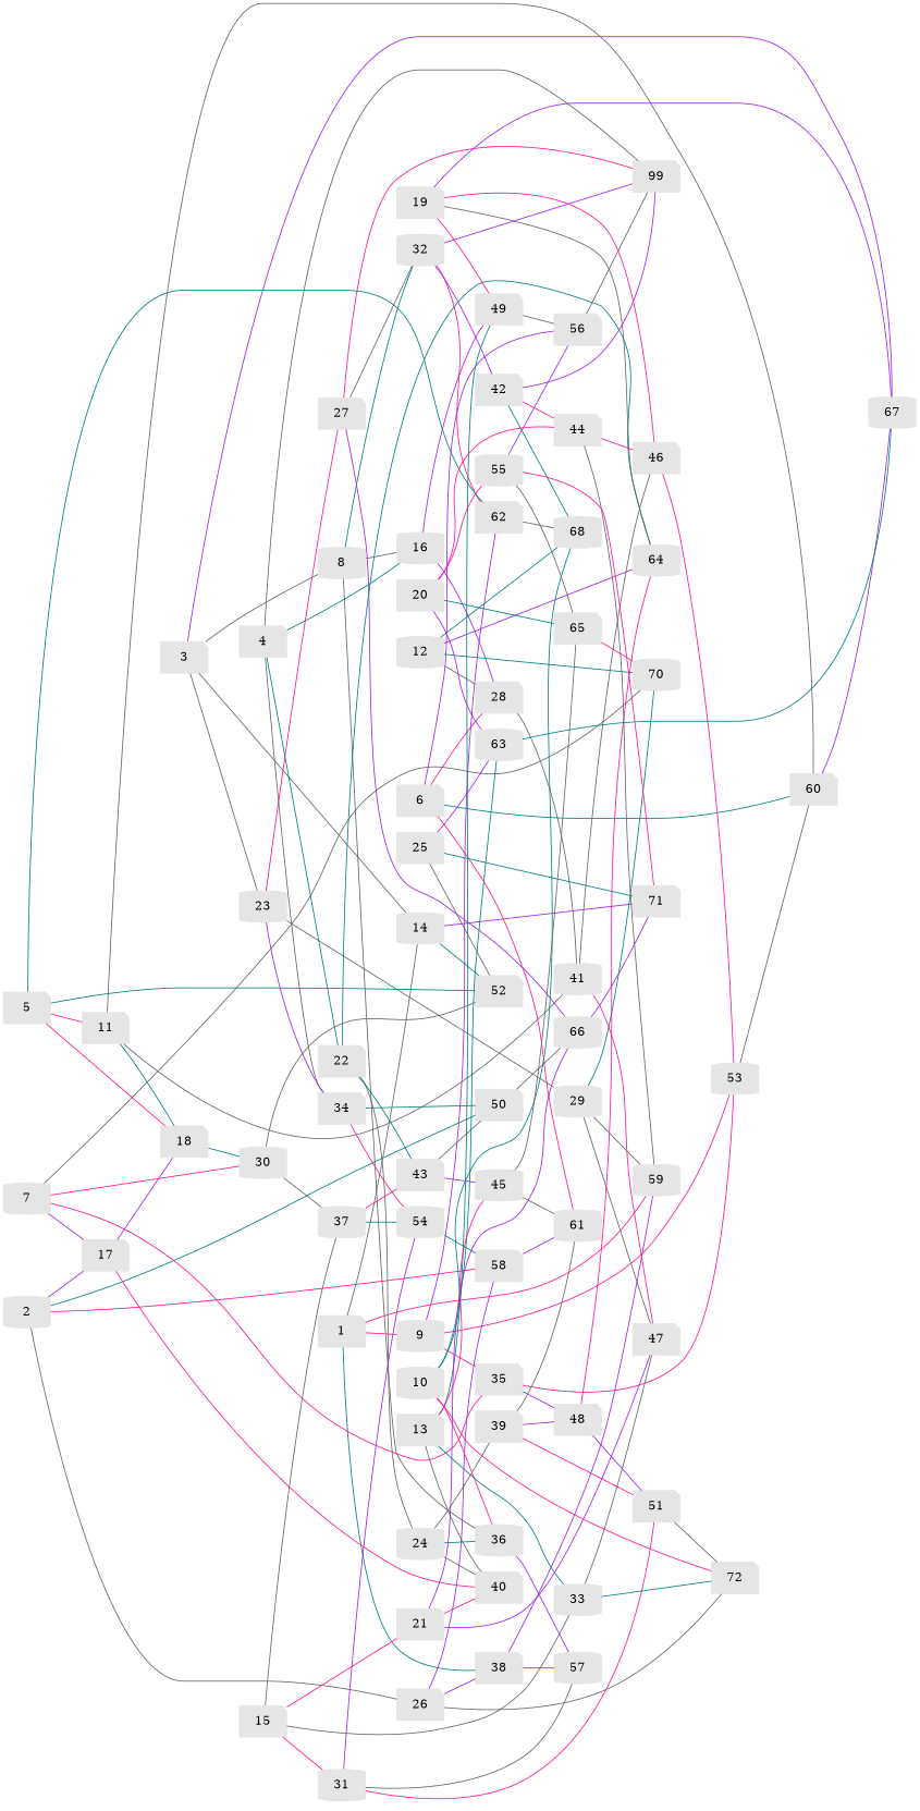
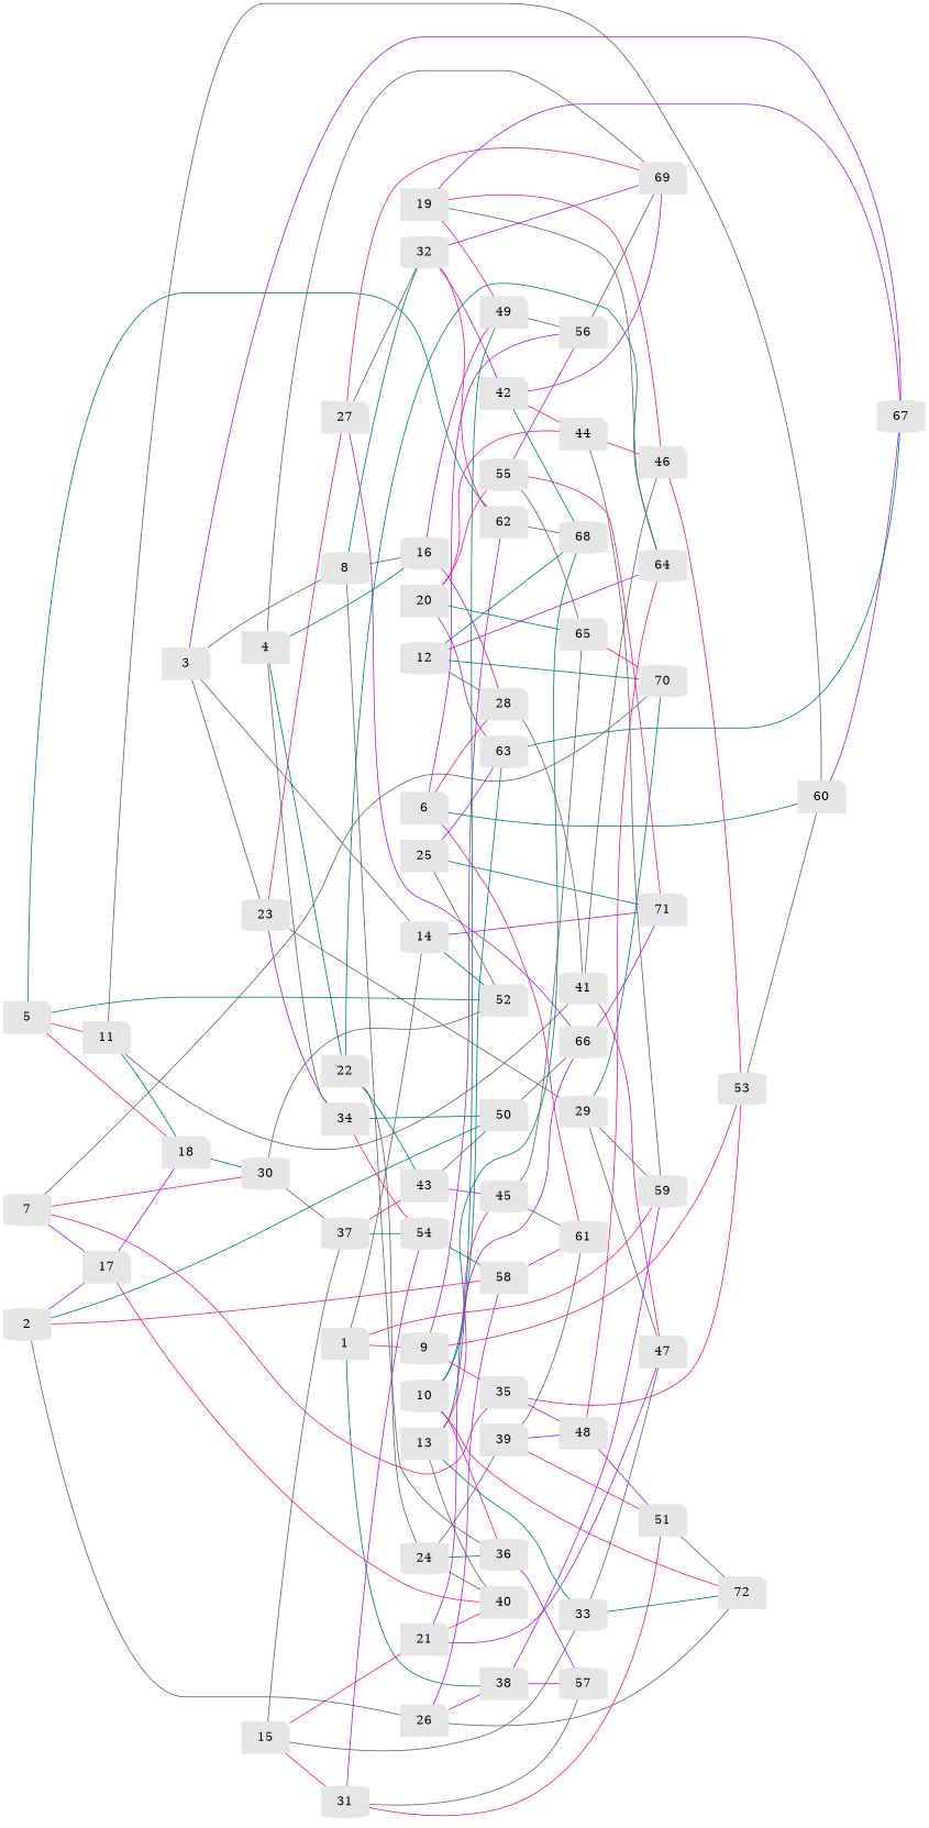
  graph {
    rankdir=LR
    node [color=gray90 shape=note style=filled]
    edge [color=gray40]
    9 [shape=cylinder]
    1
    14 [shape=cylinder]
    38
    59 [shape=cylinder]
    62
    35
    53 [shape=cylinder]
    52
    71
    57 [shape=cylinder]
    2 [shape=cylinder]
    17
    26
    50
    58
    18
    40
    72
    66 [shape=cylinder]
    61 [shape=cylinder]
    3
    8 [shape=cylinder]
    23 [shape=cylinder]
    67 [shape=cylinder]
    16 [shape=cylinder]
    32 [shape=cylinder]
    36 [shape=cylinder]
    34
    27
    29 [shape=cylinder]
    4
    22
-   69 [label=99]
+   69
    28
    49
    64 [shape=cylinder]
    24 [shape=cylinder]
    43
    54 [shape=cylinder]
    5
    11
    60
    41 [shape=cylinder]
    30 [shape=cylinder]
    68 [shape=cylinder]
    6
    56
    7 [shape=cylinder]
    70 [shape=cylinder]
    37 [shape=cylinder]
    48
    42
    10 [shape=cylinder]
    63 [shape=cylinder]
    46
    47
    12 [shape=cylinder]
    33 [shape=cylinder]
    13
    45 [shape=cylinder]
    65
    15
    21
    31 [shape=cylinder]
    51
    19
    20
    44
    55 [shape=cylinder]
    39
    25
    9 -- 62 [color=purple]
    9 -- 35 [color=deeppink]
    9 -- 53 [color=deeppink]
    1 -- 9 [color=deeppink]
    1 -- 14
    1 -- 38 [color=teal]
    1 -- 59 [color=deeppink]
    14 -- 52 [color=teal]
    14 -- 71 [color=purple]
    38 -- 59 [color=purple]
    38 -- 57 [color=purple]
    62 -- 68
    35 -- 53 [color=deeppink]
    35 -- 48 [color=purple]
    53 -- 60
    2 -- 17 [color=purple]
    2 -- 26
    2 -- 50 [color=teal]
    2 -- 58 [color=deeppink]
    17 -- 18 [color=purple]
    17 -- 40 [color=deeppink]
    26 -- 38 [color=purple]
    26 -- 58 [color=purple]
    26 -- 72
    50 -- 66
    58 -- 61 [color=purple]
    18 -- 30 [color=teal]
    66 -- 71 [color=purple]
    3 -- 14
    3 -- 8
    3 -- 23
    3 -- 67 [color=purple]
    8 -- 16
    8 -- 32 [color=teal]
    8 -- 36
    23 -- 34 [color=purple]
    23 -- 27 [color=deeppink]
    23 -- 29
    16 -- 28 [color=purple]
    16 -- 49 [color=purple]
    32 -- 62 [color=deeppink]
    32 -- 69 [color=purple]
    32 -- 42 [color=purple]
    36 -- 57 [color=purple]
    34 -- 50 [color=teal]
    34 -- 54 [color=deeppink]
    27 -- 66 [color=purple]
    27 -- 32
    27 -- 69 [color=deeppink]
    29 -- 59
    29 -- 70 [color=teal]
    29 -- 47
    4 -- 16 [color=teal]
    4 -- 34
    4 -- 22 [color=teal]
    4 -- 69
    22 -- 64 [color=teal]
    22 -- 24
    22 -- 43 [color=teal]
    28 -- 41
    49 -- 56
    24 -- 40
    24 -- 36 [color=teal]
    24 -- 39
    43 -- 50
    43 -- 45 [color=purple]
    54 -- 58 [color=teal]
    5 -- 62 [color=teal]
    5 -- 52 [color=teal]
    5 -- 18 [color=deeppink]
    5 -- 11 [color=deeppink]
    11 -- 18 [color=teal]
    11 -- 60
    11 -- 41
    60 -- 67 [color=purple]
    41 -- 46
    41 -- 47 [color=deeppink]
    30 -- 52
    30 -- 37
    6 -- 61 [color=deeppink]
    6 -- 28 [color=deeppink]
    6 -- 60 [color=teal]
    6 -- 56 [color=purple]
    56 -- 69
    7 -- 35 [color=deeppink]
    7 -- 17 [color=purple]
    7 -- 30 [color=deeppink]
    7 -- 70
    37 -- 43 [color=deeppink]
    37 -- 54 [color=teal]
    48 -- 64 [color=deeppink]
    48 -- 51 [color=purple]
    42 -- 69 [color=purple]
    42 -- 68 [color=teal]
    42 -- 44 [color=deeppink]
    10 -- 72 [color=deeppink]
    10 -- 36 [color=deeppink]
    10 -- 68 [color=teal]
    10 -- 63 [color=teal]
    63 -- 67 [color=teal]
    46 -- 53 [color=deeppink]
    12 -- 28
    12 -- 64 [color=purple]
    12 -- 68 [color=teal]
    12 -- 70 [color=teal]
    33 -- 72 [color=teal]
    33 -- 47
    13 -- 40
    13 -- 49 [color=teal]
    13 -- 33 [color=teal]
    13 -- 45 [color=deeppink]
    45 -- 61
    45 -- 65
    65 -- 70 [color=deeppink]
    15 -- 37
    15 -- 33
    15 -- 21 [color=deeppink]
    15 -- 31 [color=deeppink]
    21 -- 40 [color=deeppink]
    21 -- 66 [color=purple]
    21 -- 47 [color=purple]
    31 -- 57
    31 -- 54 [color=purple]
    31 -- 51 [color=deeppink]
    51 -- 72
    19 -- 67 [color=purple]
    19 -- 49 [color=deeppink]
    19 -- 64
    19 -- 46 [color=deeppink]
    20 -- 63 [color=purple]
    20 -- 65 [color=teal]
    20 -- 44 [color=deeppink]
    20 -- 55 [color=deeppink]
    44 -- 59
    44 -- 46 [color=deeppink]
    55 -- 71 [color=deeppink]
    55 -- 56 [color=purple]
    55 -- 65
    39 -- 61
    39 -- 48 [color=purple]
    39 -- 51 [color=deeppink]
    25 -- 52
    25 -- 71 [color=teal]
    25 -- 63 [color=purple]
  }
